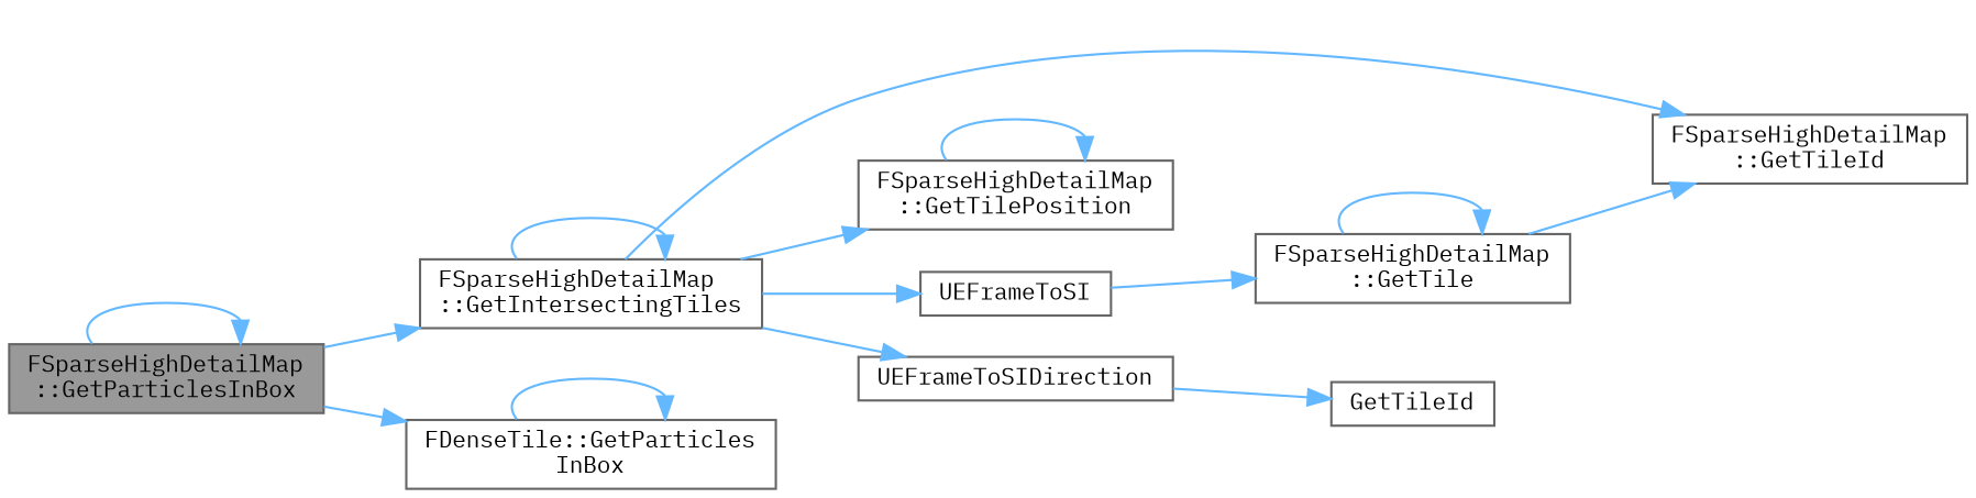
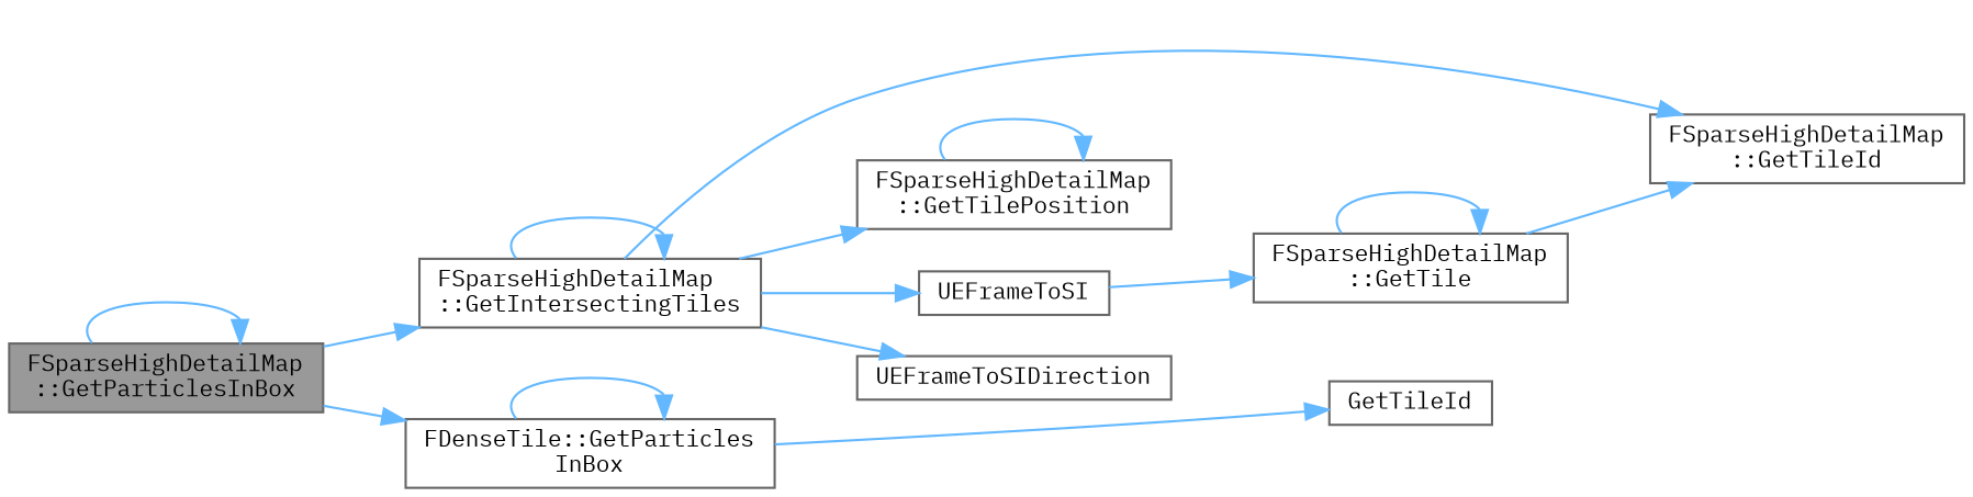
  digraph {
    fontname="IBM Plex Mono"
    rankdir=LR
    node [color=grey40 fillcolor=white fontname="IBM Plex Mono" fontsize=10 shape=box style=filled]
    edge [color=steelblue1 fontname="IBM Plex Mono" fontsize=10 labelfontname=Helvetica labelfontsize=10 style=solid]
    n1 [color=gray40 fillcolor=grey60 fontcolor=black height=0.2 label="FSparseHighDetailMap\l::GetParticlesInBox" width=0.4]
    n2 [height=0.2 label="FSparseHighDetailMap\l::GetIntersectingTiles" width=0.4]
    n3 [height=0.2 label="FDenseTile::GetParticles\lInBox" width=0.4]
    n4 [height=0.2 label="FSparseHighDetailMap\l::GetTileId" width=0.4]
    n5 [height=0.2 label="FSparseHighDetailMap\l::GetTilePosition" width=0.4]
    n6 [height=0.2 label=UEFrameToSI width=0.4]
    n7 [height=0.2 label=UEFrameToSIDirection width=0.4]
    n8 [height=0.2 label=GetTileId width=0.4]
    n9 [height=0.2 label="FSparseHighDetailMap\l::GetTile" width=0.4]
    n1 -> n1
    n1 -> n2
    n1 -> n3
    n2 -> n2
    n2 -> n4
    n2 -> n5
    n2 -> n6
    n2 -> n7
    n3 -> n3
-   n7 -> n8
+   n3 -> n8
    n5 -> n5
    n6 -> n9
    n9 -> n4
    n9 -> n9
  }
